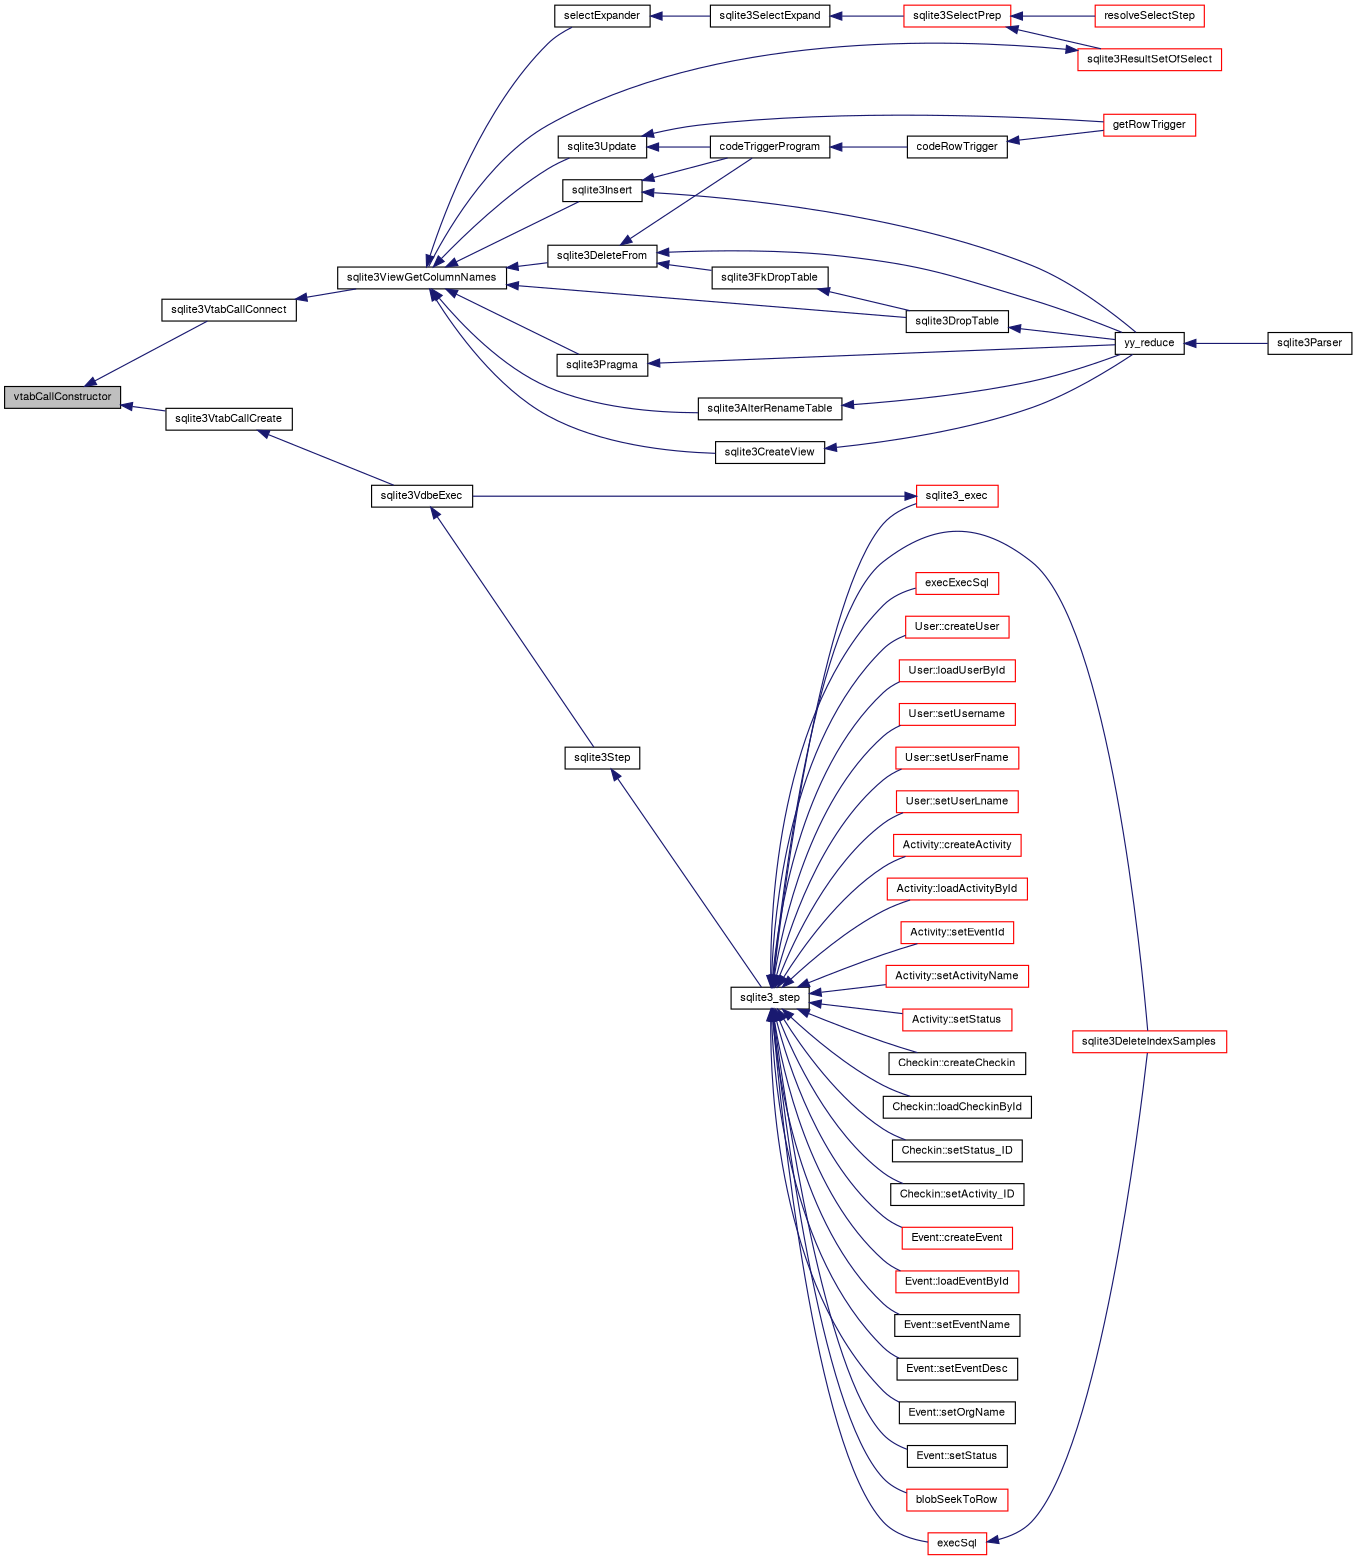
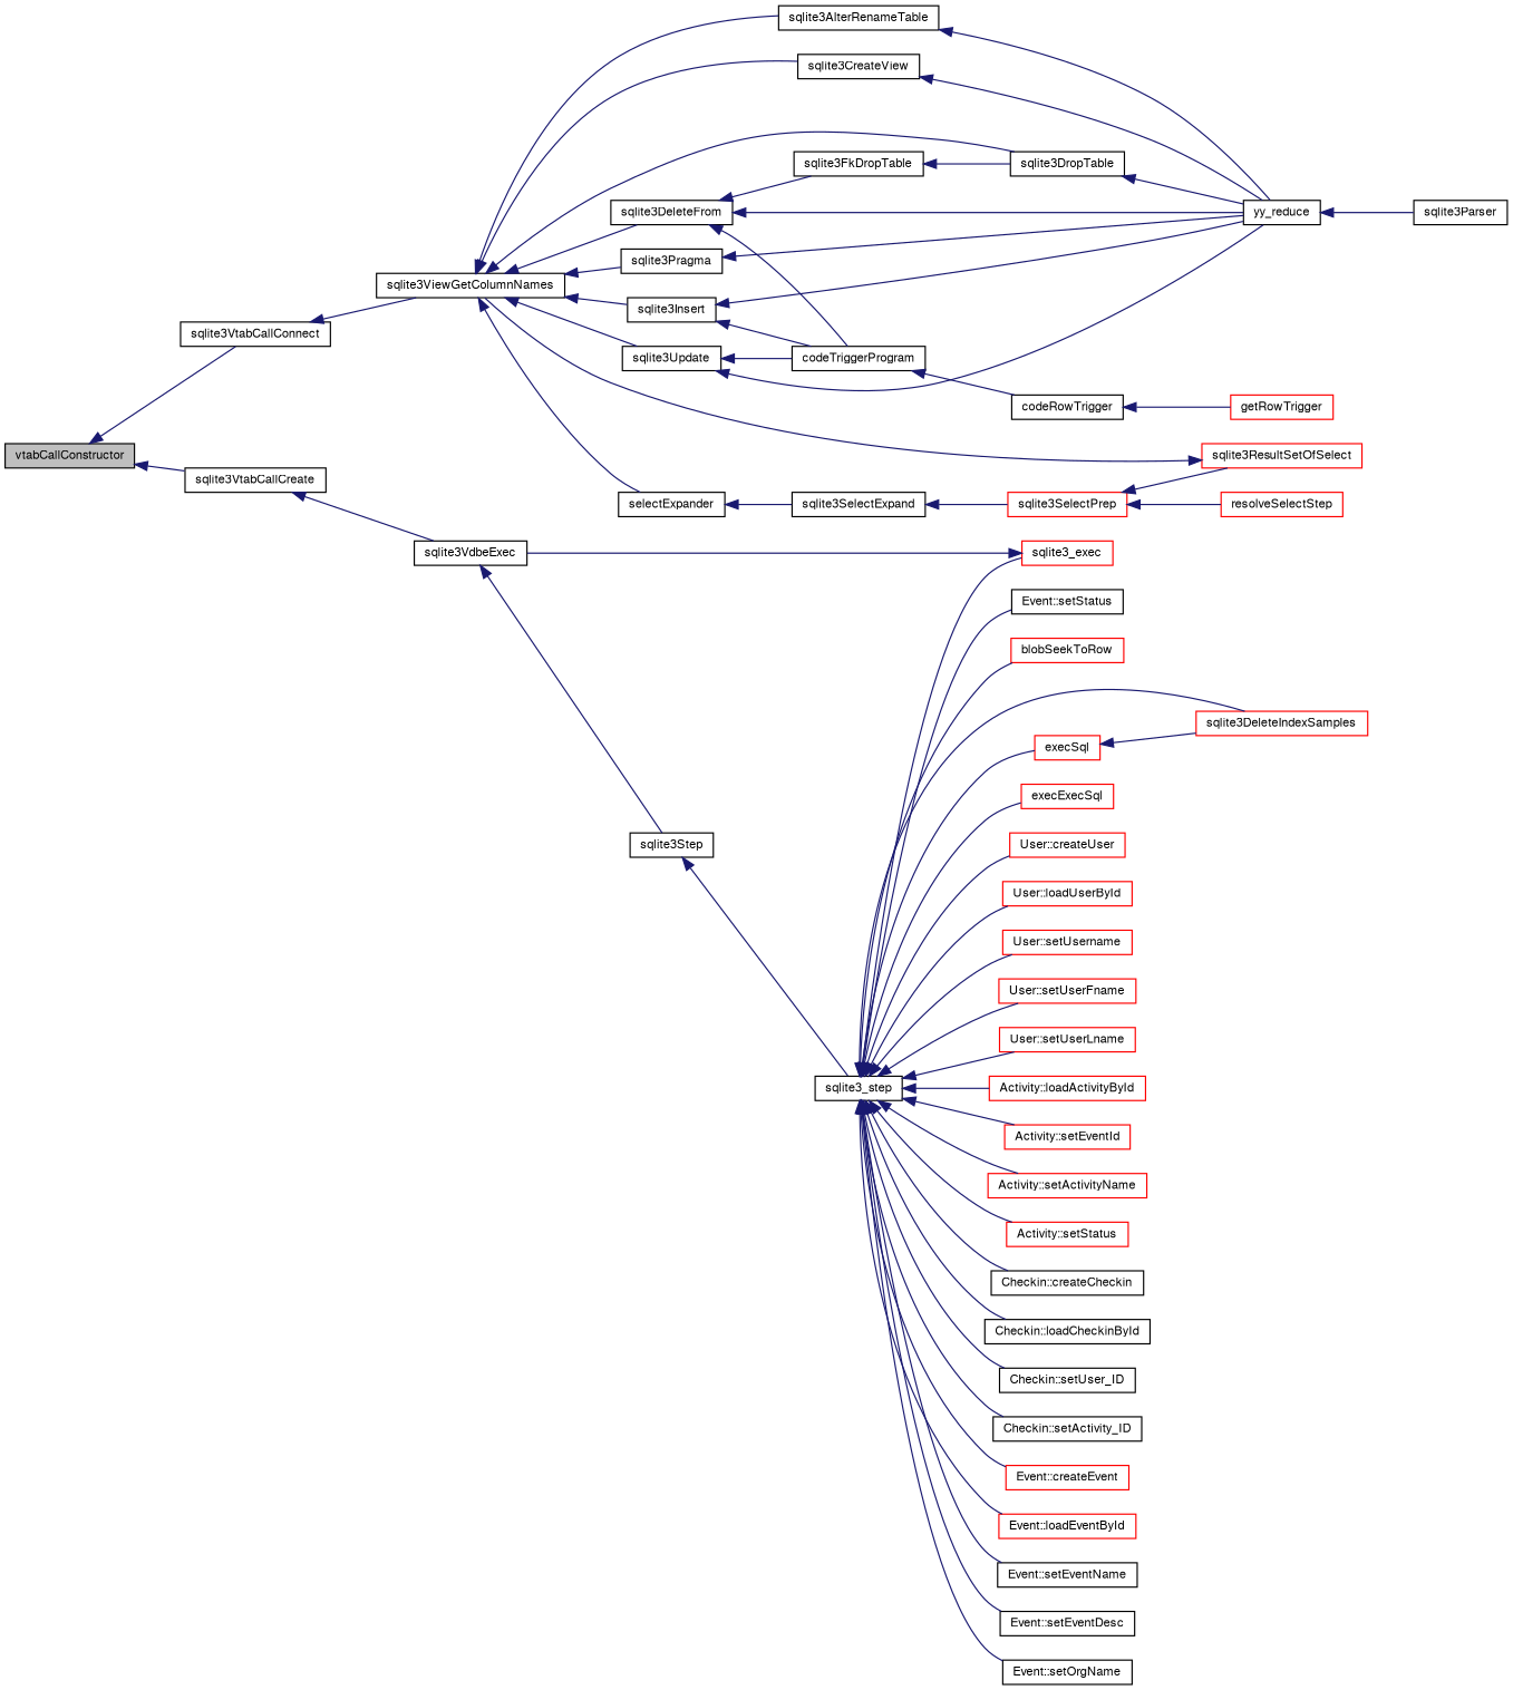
  digraph {
    rankdir=LR
    node [color=black fillcolor=white fontname=FreeSans fontsize=10 shape=record style=filled]
    edge [color=midnightblue dir=back fontname=FreeSans fontsize=10 labelfontname=FreeSans labelfontsize=10 style=solid]
    n1 [fillcolor=grey75 fontcolor=black height=0.2 label=vtabCallConstructor width=0.4]
    n2 [height=0.2 label=sqlite3VtabCallConnect width=0.4]
    n3 [height=0.2 label=sqlite3VtabCallCreate width=0.4]
    n4 [height=0.2 label=sqlite3ViewGetColumnNames width=0.4]
    n5 [height=0.2 label=sqlite3VdbeExec width=0.4]
    n6 [height=0.2 label=sqlite3AlterRenameTable width=0.4]
    n7 [height=0.2 label=sqlite3CreateView width=0.4]
    n8 [height=0.2 label=sqlite3DropTable width=0.4]
    n9 [height=0.2 label=sqlite3DeleteFrom width=0.4]
    n10 [height=0.2 label=sqlite3Insert width=0.4]
    n11 [height=0.2 label=sqlite3Pragma width=0.4]
    n12 [height=0.2 label=selectExpander width=0.4]
    n13 [height=0.2 label=sqlite3Update width=0.4]
    n14 [height=0.2 label=yy_reduce width=0.4]
    n15 [height=0.2 label=sqlite3FkDropTable width=0.4]
    n16 [height=0.2 label=codeTriggerProgram width=0.4]
    n17 [height=0.2 label=sqlite3SelectExpand width=0.4]
    n18 [height=0.2 label=sqlite3Parser width=0.4]
    n19 [height=0.2 label=codeRowTrigger width=0.4]
    n20 [color=red height=0.2 label=getRowTrigger width=0.4]
    n21 [color=red height=0.2 label=sqlite3SelectPrep width=0.4]
    n22 [color=red height=0.2 label=resolveSelectStep width=0.4]
    n23 [color=red height=0.2 label=sqlite3ResultSetOfSelect width=0.4]
    n24 [height=0.2 label=sqlite3Step width=0.4]
    n25 [height=0.2 label=sqlite3_step width=0.4]
-   n26 [color=red height=0.2 label="Activity::createActivity" width=0.4]
    n27 [color=red height=0.2 label="Activity::loadActivityById" width=0.4]
    n28 [color=red height=0.2 label="Activity::setEventId" width=0.4]
    n29 [color=red height=0.2 label="Activity::setActivityName" width=0.4]
    n30 [color=red height=0.2 label="Activity::setStatus" width=0.4]
    n31 [height=0.2 label="Checkin::createCheckin" width=0.4]
    n32 [height=0.2 label="Checkin::loadCheckinById" width=0.4]
-   n33 [height=0.2 label="Checkin::setStatus_ID" width=0.4]
+   n33 [height=0.2 label="Checkin::setUser_ID" width=0.4]
    n34 [height=0.2 label="Checkin::setActivity_ID" width=0.4]
    n35 [color=red height=0.2 label="Event::createEvent" width=0.4]
    n36 [color=red height=0.2 label="Event::loadEventById" width=0.4]
    n37 [height=0.2 label="Event::setEventName" width=0.4]
    n38 [height=0.2 label="Event::setEventDesc" width=0.4]
    n39 [height=0.2 label="Event::setOrgName" width=0.4]
    n40 [height=0.2 label="Event::setStatus" width=0.4]
    n41 [color=red height=0.2 label=blobSeekToRow width=0.4]
    n42 [color=red height=0.2 label=sqlite3DeleteIndexSamples width=0.4]
    n43 [color=red height=0.2 label=sqlite3_exec width=0.4]
    n44 [color=red height=0.2 label=execSql width=0.4]
    n45 [color=red height=0.2 label=execExecSql width=0.4]
    n46 [color=red height=0.2 label="User::createUser" width=0.4]
    n47 [color=red height=0.2 label="User::loadUserById" width=0.4]
    n48 [color=red height=0.2 label="User::setUsername" width=0.4]
    n49 [color=red height=0.2 label="User::setUserFname" width=0.4]
    n50 [color=red height=0.2 label="User::setUserLname" width=0.4]
    n1 -> n2
    n1 -> n3
    n2 -> n4
    n3 -> n5
    n4 -> n6
    n4 -> n7
    n4 -> n8
    n4 -> n9
    n4 -> n10
    n4 -> n11
    n4 -> n12
    n4 -> n13
    n5 -> n24
    n6 -> n14
    n7 -> n14
    n8 -> n14
    n9 -> n14
    n9 -> n15
    n9 -> n16
    n10 -> n14
    n10 -> n16
    n11 -> n14
    n12 -> n17
-   n13 -> n20
+   n13 -> n14
    n13 -> n16
    n14 -> n18
    n15 -> n8
    n16 -> n19
    n17 -> n21
    n19 -> n20
    n21 -> n22
    n21 -> n23
    n23 -> n4
    n24 -> n25
-   n25 -> n26
    n25 -> n27
    n25 -> n28
    n25 -> n29
    n25 -> n30
    n25 -> n31
    n25 -> n32
    n25 -> n33
    n25 -> n34
    n25 -> n35
    n25 -> n36
    n25 -> n37
    n25 -> n38
    n25 -> n39
    n25 -> n40
    n25 -> n41
    n25 -> n42
    n25 -> n43
    n25 -> n44
    n25 -> n45
    n25 -> n46
    n25 -> n47
    n25 -> n48
    n25 -> n49
    n25 -> n50
    n43 -> n5
    n44 -> n42
  }
